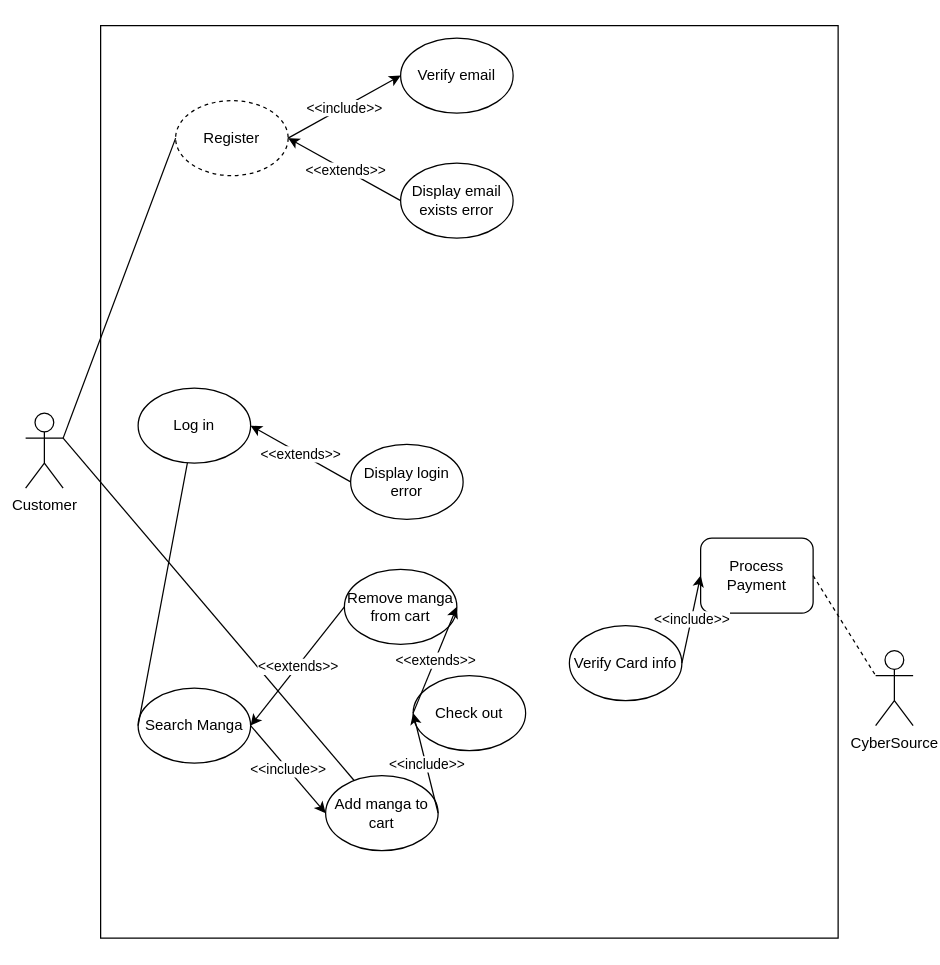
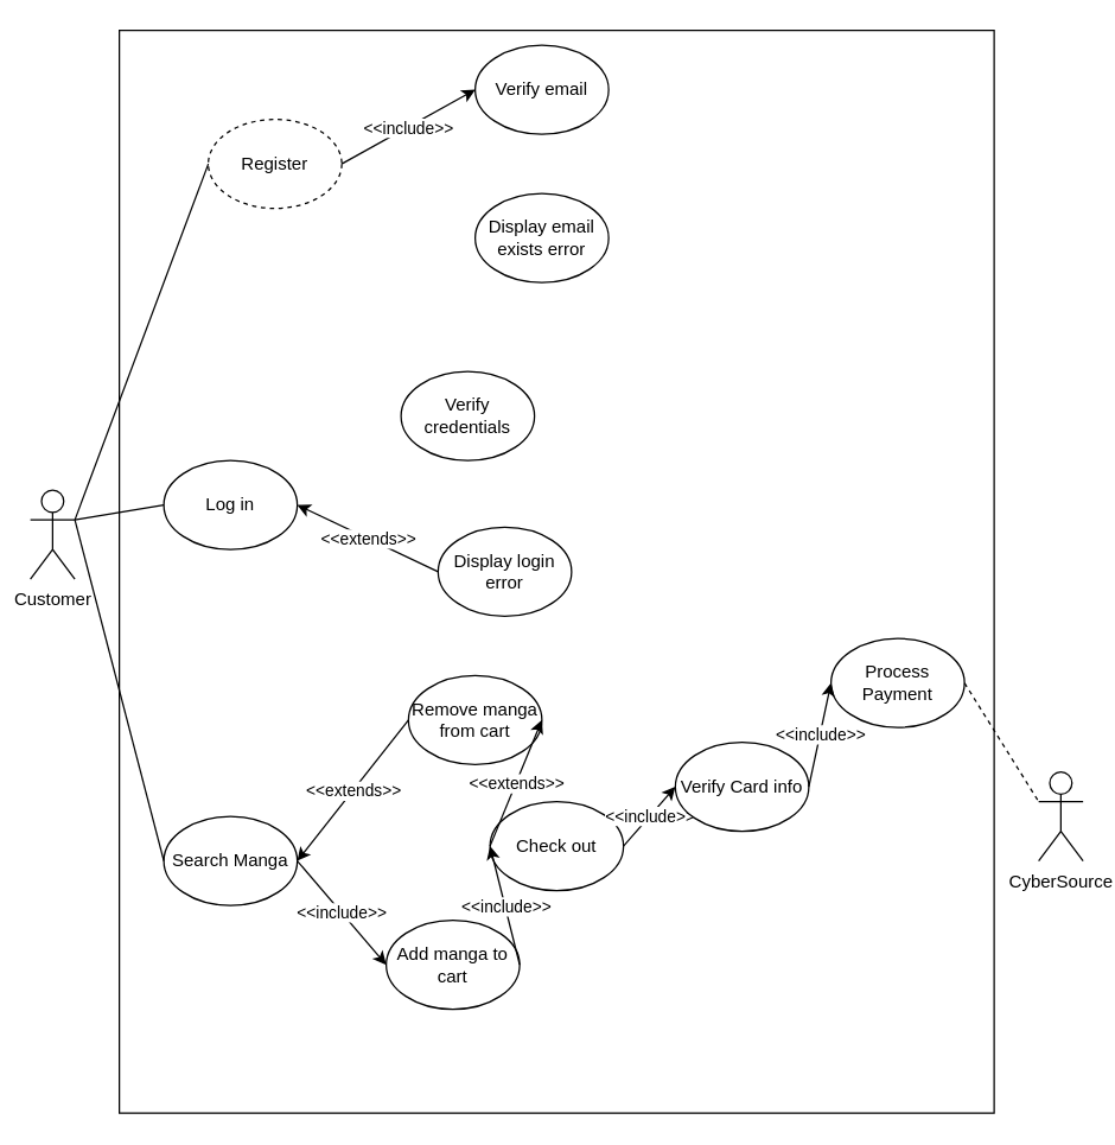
  <mxCell id="0" />
  <mxCell id="1" parent="0" />
  <mxCell id="2" value="Customer" style="shape=umlActor;verticalLabelPosition=bottom;verticalAlign=top;html=1;outlineConnect=0;" parent="1" vertex="1"><mxGeometry x="20" y="330" width="30" height="60" as="geometry" /></mxCell>
  <mxCell id="3" value="" style="rounded=0;whiteSpace=wrap;html=1;direction=south;" vertex="1" parent="1"><mxGeometry x="80" y="20" width="590" height="730" as="geometry" /></mxCell>
  <mxCell id="4" value="Log in" style="ellipse;whiteSpace=wrap;html=1;" vertex="1" parent="1"><mxGeometry x="110" y="310" width="90" height="60" as="geometry" /></mxCell>
  <mxCell id="5" value="Register" style="ellipse;whiteSpace=wrap;html=1;dashed=1;" vertex="1" parent="1"><mxGeometry x="140" y="80" width="90" height="60" as="geometry" /></mxCell>
  <mxCell id="6" value="Search Manga" style="ellipse;whiteSpace=wrap;html=1;" vertex="1" parent="1"><mxGeometry x="110" y="550" width="90" height="60" as="geometry" /></mxCell>
  <mxCell id="7" value="Check out" style="ellipse;whiteSpace=wrap;html=1;" vertex="1" parent="1"><mxGeometry x="330" y="540" width="90" height="60" as="geometry" /></mxCell>
- <mxCell id="8" value="" style="endArrow=none;html=1;rounded=0;exitX=1;exitY=0.333;exitDx=0;exitDy=0;exitPerimeter=0;" edge="1" parent="1" source="2" target="22"><mxGeometry width="50" height="50" relative="1" as="geometry"><mxPoint x="400" y="420" as="sourcePoint" /><mxPoint x="450" y="370" as="targetPoint" /></mxGeometry></mxCell>
+ <mxCell id="8" value="" style="endArrow=none;html=1;rounded=0;exitX=1;exitY=0.333;exitDx=0;exitDy=0;exitPerimeter=0;entryX=0;entryY=0.5;entryDx=0;entryDy=0;" edge="1" parent="1" source="2" target="4"><mxGeometry width="50" height="50" relative="1" as="geometry"><mxPoint x="400" y="420" as="sourcePoint" /><mxPoint x="450" y="370" as="targetPoint" /></mxGeometry></mxCell>
  <mxCell id="9" value="" style="endArrow=none;html=1;rounded=0;entryX=0;entryY=0.5;entryDx=0;entryDy=0;exitX=1;exitY=0.333;exitDx=0;exitDy=0;exitPerimeter=0;" edge="1" parent="1" source="2" target="5"><mxGeometry width="50" height="50" relative="1" as="geometry"><mxPoint x="400" y="420" as="sourcePoint" /><mxPoint x="450" y="370" as="targetPoint" /></mxGeometry></mxCell>
- <mxCell id="10" value="" style="endArrow=none;html=1;rounded=0;exitX=0;exitY=0.5;exitDx=0;exitDy=0;" edge="1" parent="1" source="6" target="4"><mxGeometry width="50" height="50" relative="1" as="geometry"><mxPoint x="400" y="420" as="sourcePoint" /><mxPoint x="450" y="370" as="targetPoint" /></mxGeometry></mxCell>
+ <mxCell id="10" value="" style="endArrow=none;html=1;rounded=0;exitX=0;exitY=0.5;exitDx=0;exitDy=0;entryX=1;entryY=0.333;entryDx=0;entryDy=0;entryPerimeter=0;" edge="1" parent="1" source="6" target="2"><mxGeometry width="50" height="50" relative="1" as="geometry"><mxPoint x="400" y="420" as="sourcePoint" /><mxPoint x="450" y="370" as="targetPoint" /></mxGeometry></mxCell>
  <mxCell id="11" value="CyberSource" style="shape=umlActor;verticalLabelPosition=bottom;verticalAlign=top;html=1;outlineConnect=0;" vertex="1" parent="1"><mxGeometry x="700" y="520" width="30" height="60" as="geometry" /></mxCell>
- <mxCell id="13" value="Display login error" style="ellipse;whiteSpace=wrap;html=1;" vertex="1" parent="1"><mxGeometry x="280" y="355" width="90" height="60" as="geometry" /></mxCell>
+ <mxCell id="12" value="Verify credentials" style="ellipse;whiteSpace=wrap;html=1;" vertex="1" parent="1"><mxGeometry x="270" y="250" width="90" height="60" as="geometry" /></mxCell>
+ <mxCell id="13" value="Display login error" style="ellipse;whiteSpace=wrap;html=1;" vertex="1" parent="1"><mxGeometry x="295" y="355" width="90" height="60" as="geometry" /></mxCell>
  <mxCell id="14" value="" style="endArrow=classic;html=1;rounded=0;entryX=1;entryY=0.5;entryDx=0;entryDy=0;exitX=0;exitY=0.5;exitDx=0;exitDy=0;" edge="1" parent="1" source="13" target="4"><mxGeometry relative="1" as="geometry"><mxPoint x="210" y="300" as="sourcePoint" /><mxPoint x="290" y="240" as="targetPoint" /></mxGeometry></mxCell>
  <mxCell id="15" value="&amp;lt;&amp;lt;extends&amp;gt;&amp;gt;" style="edgeLabel;resizable=0;html=1;align=center;verticalAlign=middle;" connectable="0" vertex="1" parent="14"><mxGeometry relative="1" as="geometry" /></mxCell>
  <mxCell id="16" value="Verify email" style="ellipse;whiteSpace=wrap;html=1;" vertex="1" parent="1"><mxGeometry x="320" y="30" width="90" height="60" as="geometry" /></mxCell>
  <mxCell id="17" value="" style="endArrow=classic;html=1;rounded=0;exitX=1;exitY=0.5;exitDx=0;exitDy=0;entryX=0;entryY=0.5;entryDx=0;entryDy=0;" edge="1" parent="1" source="5" target="16"><mxGeometry relative="1" as="geometry"><mxPoint x="210" y="300" as="sourcePoint" /><mxPoint x="290" y="240" as="targetPoint" /></mxGeometry></mxCell>
  <mxCell id="18" value="&amp;lt;&amp;lt;include&amp;gt;&amp;gt;" style="edgeLabel;resizable=0;html=1;align=center;verticalAlign=middle;" connectable="0" vertex="1" parent="17"><mxGeometry relative="1" as="geometry" /></mxCell>
  <mxCell id="19" value="Display email exists error" style="ellipse;whiteSpace=wrap;html=1;" vertex="1" parent="1"><mxGeometry x="320" y="130" width="90" height="60" as="geometry" /></mxCell>
- <mxCell id="20" value="" style="endArrow=classic;html=1;rounded=0;entryX=1;entryY=0.5;entryDx=0;entryDy=0;exitX=0;exitY=0.5;exitDx=0;exitDy=0;" edge="1" parent="1" source="19" target="5"><mxGeometry relative="1" as="geometry"><mxPoint x="300" y="350" as="sourcePoint" /><mxPoint x="220" y="310" as="targetPoint" /></mxGeometry></mxCell>
- <mxCell id="21" value="&amp;lt;&amp;lt;extends&amp;gt;&amp;gt;" style="edgeLabel;resizable=0;html=1;align=center;verticalAlign=middle;" connectable="0" vertex="1" parent="20"><mxGeometry relative="1" as="geometry" /></mxCell>
  <mxCell id="22" value="Add manga to cart" style="ellipse;whiteSpace=wrap;html=1;" vertex="1" parent="1"><mxGeometry x="260" y="620" width="90" height="60" as="geometry" /></mxCell>
  <mxCell id="23" value="" style="endArrow=classic;html=1;rounded=0;entryX=0;entryY=0.5;entryDx=0;entryDy=0;exitX=1;exitY=0.5;exitDx=0;exitDy=0;" edge="1" parent="1" source="6" target="22"><mxGeometry relative="1" as="geometry"><mxPoint x="210" y="300" as="sourcePoint" /><mxPoint x="290" y="250" as="targetPoint" /></mxGeometry></mxCell>
  <mxCell id="24" value="&amp;lt;&amp;lt;include&amp;gt;&amp;gt;" style="edgeLabel;resizable=0;html=1;align=center;verticalAlign=middle;" connectable="0" vertex="1" parent="23"><mxGeometry relative="1" as="geometry" /></mxCell>
  <mxCell id="25" value="Remove manga from cart" style="ellipse;whiteSpace=wrap;html=1;" vertex="1" parent="1"><mxGeometry x="275" y="455" width="90" height="60" as="geometry" /></mxCell>
  <mxCell id="26" value="" style="endArrow=classic;html=1;rounded=0;exitX=0;exitY=0.5;exitDx=0;exitDy=0;entryX=1;entryY=0.5;entryDx=0;entryDy=0;" edge="1" parent="1" source="25" target="6"><mxGeometry relative="1" as="geometry"><mxPoint x="290" y="340" as="sourcePoint" /><mxPoint x="200" y="470" as="targetPoint" /></mxGeometry></mxCell>
  <mxCell id="27" value="&amp;lt;&amp;lt;extends&amp;gt;&amp;gt;" style="edgeLabel;resizable=0;html=1;align=center;verticalAlign=middle;" connectable="0" vertex="1" parent="26"><mxGeometry relative="1" as="geometry" /></mxCell>
  <mxCell id="28" value="" style="endArrow=classic;html=1;rounded=0;entryX=0;entryY=0.5;entryDx=0;entryDy=0;exitX=1;exitY=0.5;exitDx=0;exitDy=0;" edge="1" parent="1" source="22" target="7"><mxGeometry relative="1" as="geometry"><mxPoint x="310" y="410" as="sourcePoint" /><mxPoint x="390" y="460" as="targetPoint" /></mxGeometry></mxCell>
  <mxCell id="29" value="&amp;lt;&amp;lt;include&amp;gt;&amp;gt;" style="edgeLabel;resizable=0;html=1;align=center;verticalAlign=middle;" connectable="0" vertex="1" parent="28"><mxGeometry relative="1" as="geometry" /></mxCell>
  <mxCell id="30" value="" style="endArrow=classic;html=1;rounded=0;exitX=0;exitY=0.5;exitDx=0;exitDy=0;entryX=1;entryY=0.5;entryDx=0;entryDy=0;" edge="1" parent="1" source="7" target="25"><mxGeometry relative="1" as="geometry"><mxPoint x="230" y="420" as="sourcePoint" /><mxPoint x="200" y="490" as="targetPoint" /></mxGeometry></mxCell>
  <mxCell id="31" value="&amp;lt;&amp;lt;extends&amp;gt;&amp;gt;" style="edgeLabel;resizable=0;html=1;align=center;verticalAlign=middle;" connectable="0" vertex="1" parent="30"><mxGeometry relative="1" as="geometry" /></mxCell>
+ <mxCell id="32" value="" style="endArrow=classic;html=1;rounded=0;exitX=1;exitY=0.5;exitDx=0;exitDy=0;entryX=0;entryY=0.5;entryDx=0;entryDy=0;" edge="1" parent="1" source="7" target="34"><mxGeometry relative="1" as="geometry"><mxPoint x="330" y="660" as="sourcePoint" /><mxPoint x="340" y="580" as="targetPoint" /></mxGeometry></mxCell>
+ <mxCell id="33" value="&amp;lt;&amp;lt;include&amp;gt;&amp;gt;" style="edgeLabel;resizable=0;html=1;align=center;verticalAlign=middle;" connectable="0" vertex="1" parent="32"><mxGeometry relative="1" as="geometry" /></mxCell>
  <mxCell id="34" value="Verify Card info" style="ellipse;whiteSpace=wrap;html=1;" vertex="1" parent="1"><mxGeometry x="455" y="500" width="90" height="60" as="geometry" /></mxCell>
- <mxCell id="35" value="Process Payment" style="whiteSpace=wrap;html=1;rounded=1;" vertex="1" parent="1"><mxGeometry x="560" y="430" width="90" height="60" as="geometry" /></mxCell>
+ <mxCell id="35" value="Process Payment" style="ellipse;whiteSpace=wrap;html=1;" vertex="1" parent="1"><mxGeometry x="560" y="430" width="90" height="60" as="geometry" /></mxCell>
  <mxCell id="36" value="" style="endArrow=classic;html=1;rounded=0;exitX=1;exitY=0.5;exitDx=0;exitDy=0;entryX=0;entryY=0.5;entryDx=0;entryDy=0;" edge="1" parent="1" source="34" target="35"><mxGeometry relative="1" as="geometry"><mxPoint x="430" y="580" as="sourcePoint" /><mxPoint x="440" y="500" as="targetPoint" /></mxGeometry></mxCell>
  <mxCell id="37" value="&amp;lt;&amp;lt;include&amp;gt;&amp;gt;" style="edgeLabel;resizable=0;html=1;align=center;verticalAlign=middle;" connectable="0" vertex="1" parent="36"><mxGeometry relative="1" as="geometry" /></mxCell>
  <mxCell id="38" value="" style="endArrow=none;html=1;rounded=0;entryX=0;entryY=0.333;entryDx=0;entryDy=0;entryPerimeter=0;exitX=1;exitY=0.5;exitDx=0;exitDy=0;dashed=1;" edge="1" parent="1" source="35" target="11"><mxGeometry width="50" height="50" relative="1" as="geometry"><mxPoint x="400" y="370" as="sourcePoint" /><mxPoint x="450" y="320" as="targetPoint" /></mxGeometry></mxCell>
